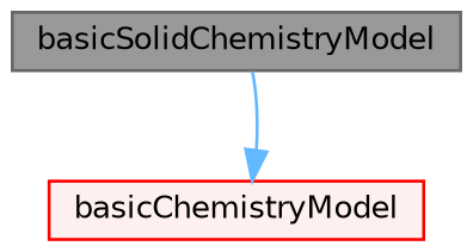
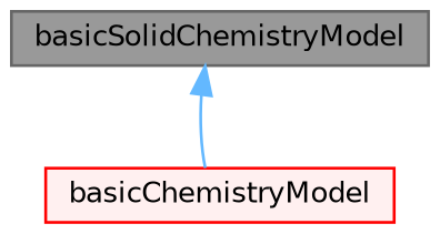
  digraph {
    node [fontname=Helvetica fontsize=10 shape=box style=filled]
    n1 [color=gray40 fillcolor=grey60 fontcolor=black height=0.2 label=basicSolidChemistryModel width=0.4]
    n2 [color=red fillcolor="#FFF0F0" height=0.2 label=basicChemistryModel width=0.4]
-   n2 -> n1 [color=steelblue1 dir=back fontname=Helvetica fontsize=10 labelfontname=Helvetica labelfontsize=10 style=solid]
+   n1 -> n2 [color=steelblue1 dir=back fontname=Helvetica fontsize=10 labelfontname=Helvetica labelfontsize=10 style=solid]
  }
